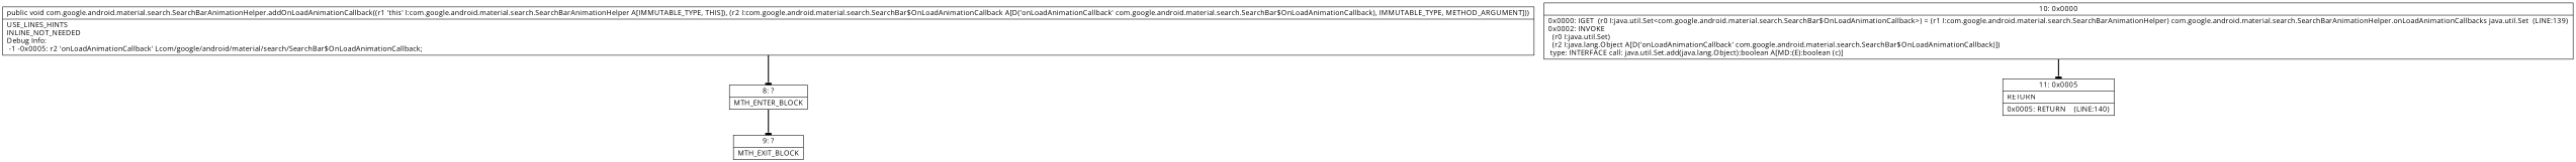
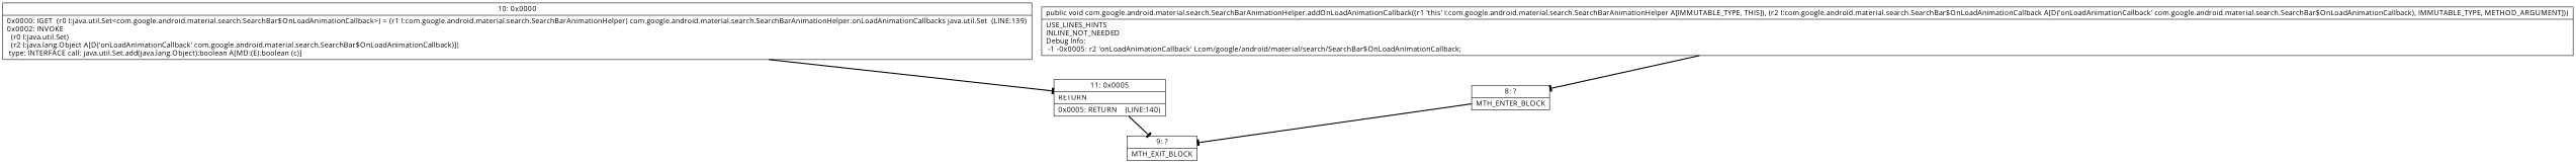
  digraph {
    fontname="Open Sans"
    node [fontname="Open Sans" shape=record]
    edge [arrowhead=tee fontname="Open Sans" style=bold]
    n1 [label="{8\:\ ?|MTH_ENTER_BLOCK\l}"]
    n2 [label="{9\:\ ?|MTH_EXIT_BLOCK\l}"]
    n3 [label="{10\:\ 0x0000|0x0000: IGET  (r0 I:java.util.Set\<com.google.android.material.search.SearchBar$OnLoadAnimationCallback\>) = (r1 I:com.google.android.material.search.SearchBarAnimationHelper) com.google.android.material.search.SearchBarAnimationHelper.onLoadAnimationCallbacks java.util.Set  (LINE:139)\l0x0002: INVOKE  \l  (r0 I:java.util.Set)\l  (r2 I:java.lang.Object A[D('onLoadAnimationCallback' com.google.android.material.search.SearchBar$OnLoadAnimationCallback)])\l type: INTERFACE call: java.util.Set.add(java.lang.Object):boolean A[MD:(E):boolean (c)]\l}"]
    n4 [label="{11\:\ 0x0005|RETURN\l|0x0005: RETURN    (LINE:140)\l}"]
    n5 [label="{public void com.google.android.material.search.SearchBarAnimationHelper.addOnLoadAnimationCallback((r1 'this' I:com.google.android.material.search.SearchBarAnimationHelper A[IMMUTABLE_TYPE, THIS]), (r2 I:com.google.android.material.search.SearchBar$OnLoadAnimationCallback A[D('onLoadAnimationCallback' com.google.android.material.search.SearchBar$OnLoadAnimationCallback), IMMUTABLE_TYPE, METHOD_ARGUMENT]))  | USE_LINES_HINTS\lINLINE_NOT_NEEDED\lDebug Info:\l  \-1 \-0x0005: r2 'onLoadAnimationCallback' Lcom\/google\/android\/material\/search\/SearchBar$OnLoadAnimationCallback;\l}"]
    n1 -> n2
    n3 -> n4
+   n4 -> n2
    n5 -> n1
  }
